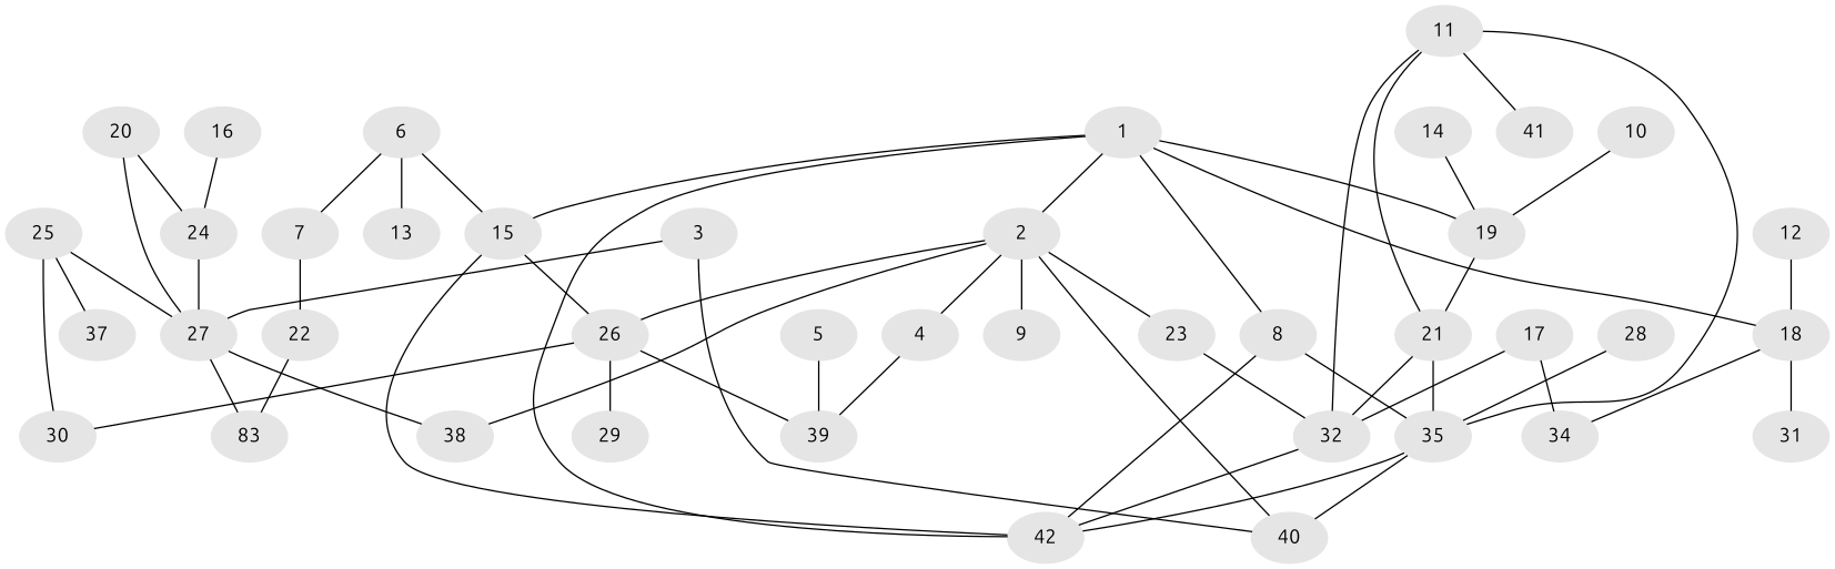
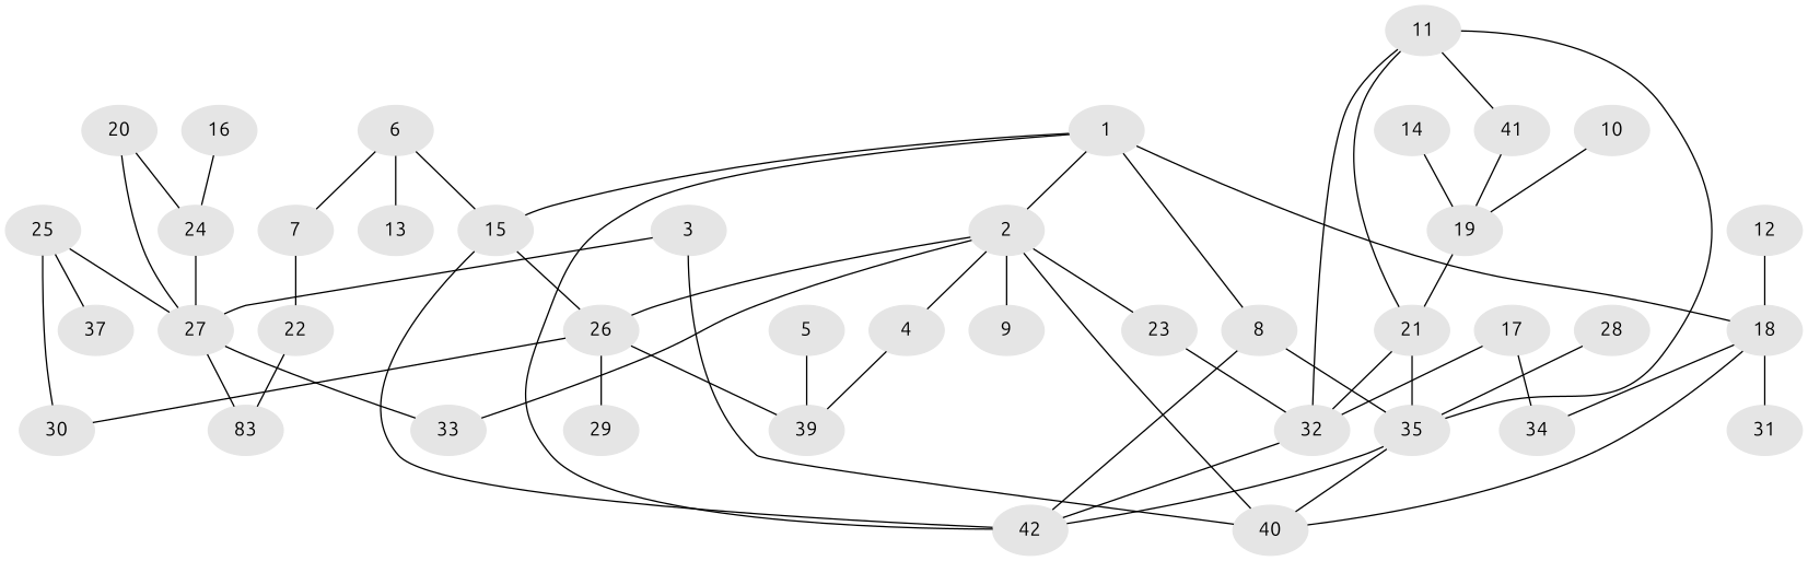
  graph {
    fontname=Ubuntu
    node [color=gray90 fontname=Ubuntu style=filled]
    edge [fontname=Ubuntu weight=1.0]
    1
    2
    8
    15
    18
    19
    42
    4
    9
    23
    26
-   38
+   38 [label=33]
    40
    35
    34
    31
    21
    3
    27
    39
    32
    30
    29
    n24 [label=83]
    5
    6
    7
    13
    22
    10
    11
    41
    12
    14
    16
    24
    17
    20
    25
    37
    28
    1 -- 2
    1 -- 8
    1 -- 15
    1 -- 18
-   1 -- 19
+   41 -- 19
    1 -- 42
    2 -- 4
    2 -- 9
    2 -- 23
    2 -- 26
    2 -- 38
    2 -- 40
    8 -- 42
    8 -- 35
    15 -- 42
    15 -- 26
+   18 -- 40
    18 -- 34
    18 -- 31
    19 -- 21
    4 -- 39
    23 -- 32
    26 -- 39
    26 -- 30
    26 -- 29
    35 -- 42
    35 -- 40
    21 -- 35
    21 -- 32
    3 -- 40
    3 -- 27
    27 -- 38
    27 -- n24
    32 -- 42
    5 -- 39
    6 -- 15
    6 -- 7
    6 -- 13
    7 -- 22
    22 -- n24
    10 -- 19
    11 -- 35
    11 -- 21
    11 -- 32
    11 -- 41
    12 -- 18
    14 -- 19
    16 -- 24
    24 -- 27
    17 -- 34
    17 -- 32
    20 -- 27
    20 -- 24
    25 -- 27
    25 -- 30
    25 -- 37
    28 -- 35
  }
